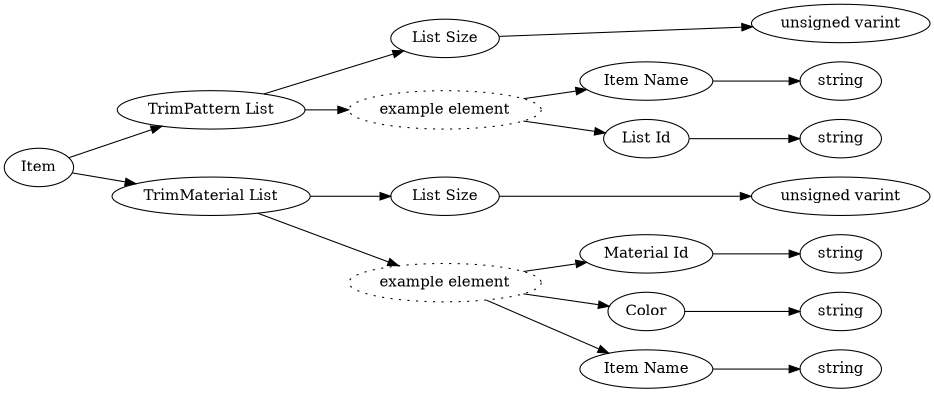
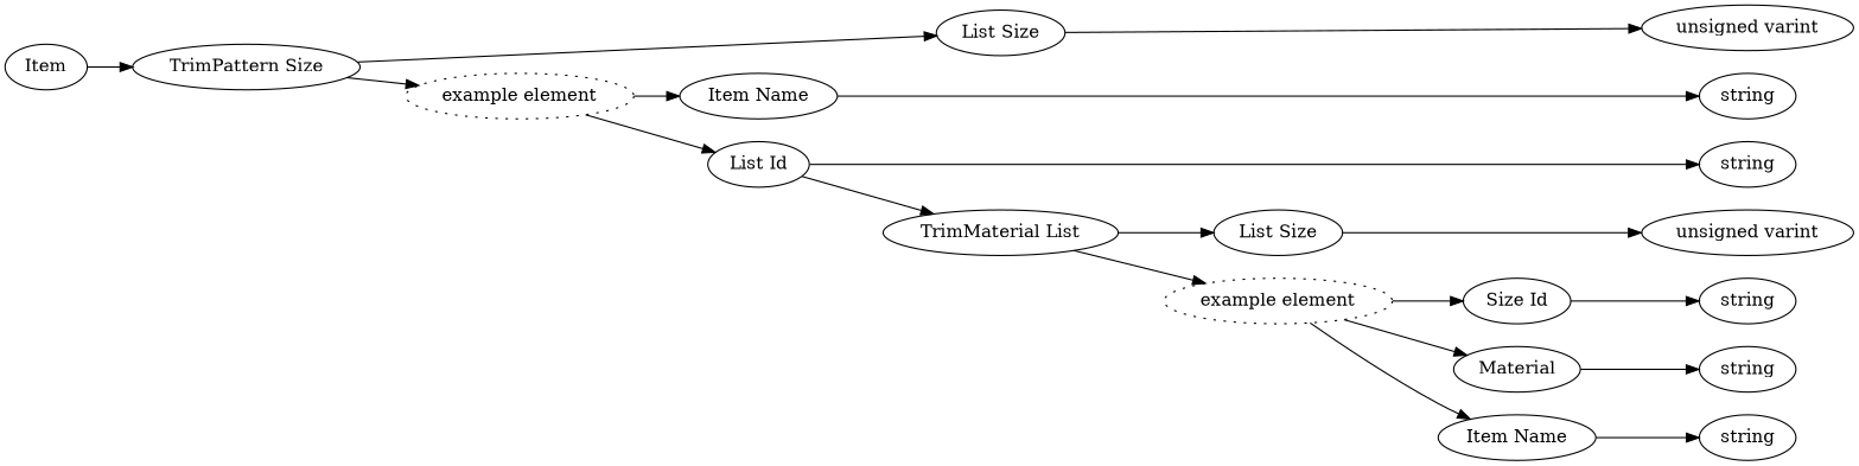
  digraph {
    rankdir=LR
    n1 [label="unsigned varint"]
    n2 [label=string]
    n3 [label=string]
    n4 [label="unsigned varint"]
    n5 [label=string]
    n6 [label=string]
    n7 [label=string]
    n8 [label=Item]
-   n9 [label="TrimPattern List"]
+   n9 [label="TrimPattern Size"]
    n10 [label="TrimMaterial List"]
    n11 [label="List Size"]
    n12 [label="example element" style=dotted]
    n13 [label="List Size"]
    n14 [label="example element" style=dotted]
    n15 [label="Item Name"]
    n16 [label="List Id"]
-   n17 [label="Material Id"]
-   n18 [label=Color]
+   n17 [label="Size Id"]
+   n18 [label=Material]
    n19 [label="Item Name"]
    subgraph sub_1 {
      rank=max
      n1
      n2
      n3
      n4
      n5
      n6
      n7
    }
    n8 -> n9
-   n8 -> n10
+   n16 -> n10
    n9 -> n11
    n9 -> n12
    n10 -> n13
    n10 -> n14
    n11 -> n1
    n12 -> n15
    n12 -> n16
    n13 -> n4
    n14 -> n17
    n14 -> n18
    n14 -> n19
    n15 -> n2
    n16 -> n3
    n17 -> n5
    n18 -> n6
    n19 -> n7
  }
